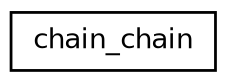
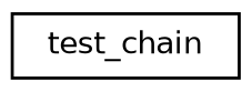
  digraph {
    rankdir=LR
-   n1 [color=black fillcolor=white fontname=Helvetica fontsize=10 height=0.2 label=chain_chain shape=record style=filled width=0.4]
+   n1 [color=black fillcolor=white fontname=Helvetica fontsize=10 height=0.2 label=test_chain shape=record style=filled width=0.4]
  }
